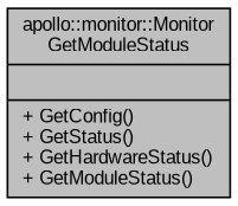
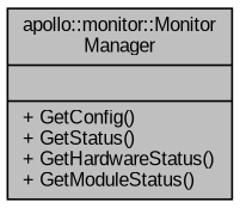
  digraph {
    fontname="Liberation Sans"
-   n1 [color=black fillcolor=grey75 fontcolor=black fontname="Liberation Sans" fontsize=10 height=0.2 label="{apollo::monitor::Monitor\lGetModuleStatus\n||+ GetConfig()\l+ GetStatus()\l+ GetHardwareStatus()\l+ GetModuleStatus()\l}" shape=record style=filled width=0.4]
+   n1 [color=black fillcolor=grey75 fontcolor=black fontname="Liberation Sans" fontsize=10 height=0.2 label="{apollo::monitor::Monitor\lManager\n||+ GetConfig()\l+ GetStatus()\l+ GetHardwareStatus()\l+ GetModuleStatus()\l}" shape=record style=filled width=0.4]
  }
